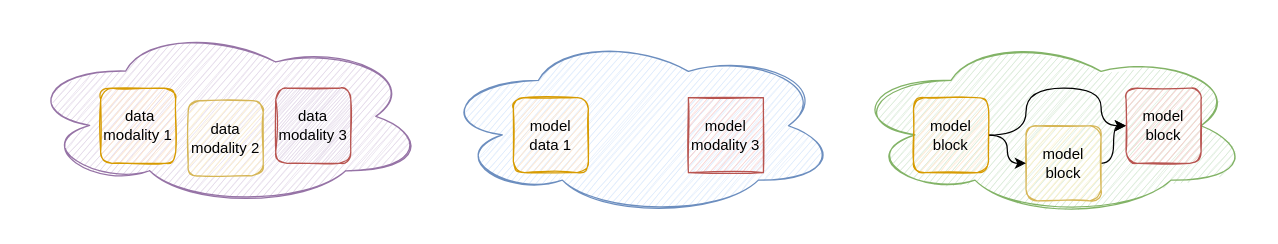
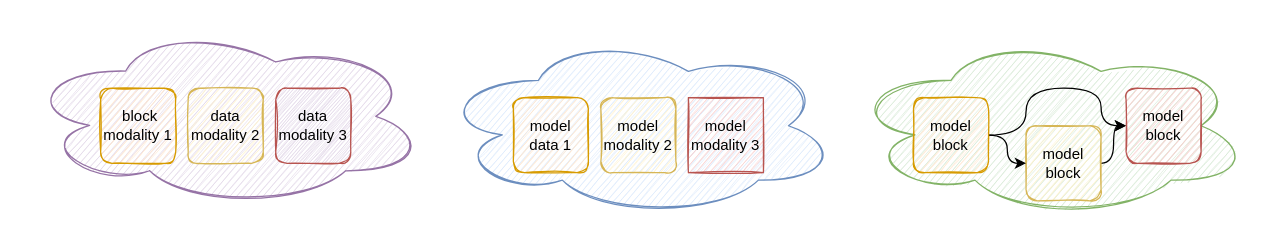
  <mxCell id="0" />
  <mxCell id="1" parent="0" />
  <mxCell id="2" value="" style="ellipse;shape=cloud;whiteSpace=wrap;html=1;sketch=1;fillColor=#d5e8d4;strokeColor=#82b366;" vertex="1" parent="1"><mxGeometry x="680" y="27.5" width="320" height="145" as="geometry" /></mxCell>
  <mxCell id="3" style="edgeStyle=orthogonalEdgeStyle;curved=1;html=1;exitX=1;exitY=0.5;exitDx=0;exitDy=0;entryX=0;entryY=0.5;entryDx=0;entryDy=0;" edge="1" parent="1" source="4" target="16"><mxGeometry relative="1" as="geometry" /></mxCell>
  <mxCell id="4" value="model block" style="rounded=1;whiteSpace=wrap;html=1;fillColor=#fff2cc;strokeColor=#d6b656;sketch=1;" vertex="1" parent="1"><mxGeometry x="820" y="100" width="60" height="60" as="geometry" /></mxCell>
  <mxCell id="5" value="" style="ellipse;shape=cloud;whiteSpace=wrap;html=1;sketch=1;fillColor=#e1d5e7;strokeColor=#9673a6;" vertex="1" parent="1"><mxGeometry y="20" width="320" height="145" as="geometry" x="20" /></mxCell>
- <mxCell id="6" value="&amp;nbsp;data modality 1" style="rounded=1;whiteSpace=wrap;html=1;fillColor=#ffe6cc;strokeColor=#d79b00;sketch=1;" vertex="1" parent="1"><mxGeometry x="80" y="70" width="60" height="60" as="geometry" /></mxCell>
- <mxCell id="7" value="&lt;span&gt;data modality 2&lt;/span&gt;" style="rounded=1;whiteSpace=wrap;html=1;fillColor=#fff2cc;strokeColor=#d6b656;sketch=1;" vertex="1" parent="1"><mxGeometry x="150" y="80" width="60" height="60" as="geometry" /></mxCell>
+ <mxCell id="6" value="&amp;nbsp;block modality 1" style="rounded=1;whiteSpace=wrap;html=1;fillColor=#ffe6cc;strokeColor=#d79b00;sketch=1;" vertex="1" parent="1"><mxGeometry x="80" y="70" width="60" height="60" as="geometry" /></mxCell>
+ <mxCell id="7" value="&lt;span&gt;data modality 2&lt;/span&gt;" style="rounded=1;whiteSpace=wrap;html=1;fillColor=#fff2cc;strokeColor=#d6b656;sketch=1;" vertex="1" parent="1"><mxGeometry x="150" y="70" width="60" height="60" as="geometry" /></mxCell>
  <mxCell id="8" value="&lt;span&gt;data modality 3&lt;/span&gt;" style="rounded=1;whiteSpace=wrap;html=1;fillColor=#e1d5e7;strokeColor=#b85450;sketch=1;" vertex="1" parent="1"><mxGeometry x="220" y="70" width="60" height="60" as="geometry" /></mxCell>
  <mxCell id="9" value="" style="ellipse;shape=cloud;whiteSpace=wrap;html=1;sketch=1;fillColor=#dae8fc;strokeColor=#6c8ebf;" vertex="1" parent="1"><mxGeometry x="350" y="27.5" width="320" height="145" as="geometry" /></mxCell>
  <mxCell id="10" value="model data 1" style="rounded=1;whiteSpace=wrap;html=1;fillColor=#ffe6cc;strokeColor=#d79b00;sketch=1;" vertex="1" parent="1"><mxGeometry x="410" y="77.5" width="60" height="60" as="geometry" /></mxCell>
+ <mxCell id="11" value="model&lt;br&gt;&lt;span&gt;modality 2&lt;/span&gt;" style="rounded=1;whiteSpace=wrap;html=1;fillColor=#fff2cc;strokeColor=#d6b656;sketch=1;" vertex="1" parent="1"><mxGeometry x="480" y="77.5" width="60" height="60" as="geometry" /></mxCell>
  <mxCell id="12" value="&lt;span&gt;model modality 3&lt;/span&gt;" style="whiteSpace=wrap;html=1;fillColor=#f8cecc;strokeColor=#b85450;sketch=1;rounded=0;" vertex="1" parent="1"><mxGeometry x="550" y="77.5" width="60" height="60" as="geometry" /></mxCell>
  <mxCell id="13" style="edgeStyle=orthogonalEdgeStyle;html=1;exitX=1;exitY=0.5;exitDx=0;exitDy=0;curved=1;entryX=0;entryY=0.5;entryDx=0;entryDy=0;" edge="1" parent="1" source="15" target="16"><mxGeometry relative="1" as="geometry"><Array as="points"><mxPoint x="820" y="107" /><mxPoint x="820" y="70" /><mxPoint x="880" y="70" /></Array></mxGeometry></mxCell>
  <mxCell id="14" style="edgeStyle=orthogonalEdgeStyle;curved=1;html=1;exitX=1;exitY=0.5;exitDx=0;exitDy=0;entryX=0;entryY=0.5;entryDx=0;entryDy=0;" edge="1" parent="1" source="15" target="4"><mxGeometry relative="1" as="geometry" /></mxCell>
  <mxCell id="15" value="model block" style="rounded=1;whiteSpace=wrap;html=1;fillColor=#ffe6cc;strokeColor=#d79b00;sketch=1;" vertex="1" parent="1"><mxGeometry x="730" y="77.5" width="60" height="60" as="geometry" /></mxCell>
  <mxCell id="16" value="model block" style="rounded=1;whiteSpace=wrap;html=1;fillColor=#f8cecc;strokeColor=#b85450;sketch=1;" vertex="1" parent="1"><mxGeometry x="900" y="70" width="60" height="60" as="geometry" /></mxCell>
